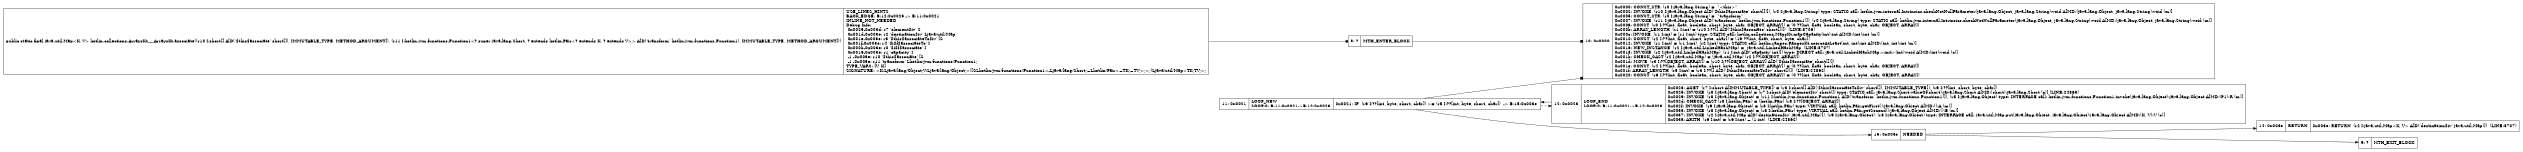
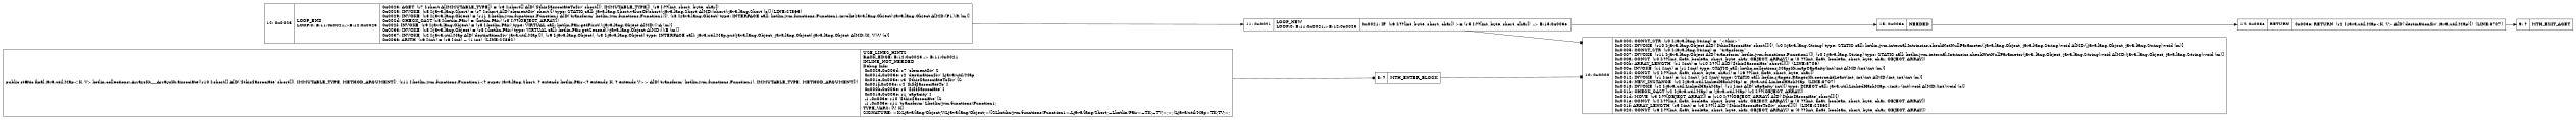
  digraph {
    rankdir=LR
    node [shape=record]
    edge [arrowhead=normal]
    n1 [label="{8\:\ ?|MTH_ENTER_BLOCK\l}"]
    n2 [label="{10\:\ 0x0000|0x0000: CONST_STR  (r0 I:java.lang.String) =  \"\<this\>\" \l0x0002: INVOKE  (r10 I:java.lang.Object A[D('$this$associate' short[])]), (r0 I:java.lang.String) type: STATIC call: kotlin.jvm.internal.Intrinsics.checkNotNullParameter(java.lang.Object, java.lang.String):void A[MD:(java.lang.Object, java.lang.String):void (m)]\l0x0005: CONST_STR  (r0 I:java.lang.String) =  \"transform\" \l0x0007: INVOKE  (r11 I:java.lang.Object A[D('transform' kotlin.jvm.functions.Function1)]), (r0 I:java.lang.String) type: STATIC call: kotlin.jvm.internal.Intrinsics.checkNotNullParameter(java.lang.Object, java.lang.String):void A[MD:(java.lang.Object, java.lang.String):void (m)]\l0x000a: CONST  (r0 I:??[int, float, boolean, short, byte, char, OBJECT, ARRAY]) = (0 ??[int, float, boolean, short, byte, char, OBJECT, ARRAY]) \l0x000b: ARRAY_LENGTH  (r1 I:int) = (r10 I:??[] A[D('$this$associate' short[])])  (LINE:8706)\l0x000c: INVOKE  (r1 I:int) = (r1 I:int) type: STATIC call: kotlin.collections.MapsKt.mapCapacity(int):int A[MD:(int):int (m)]\l0x0010: CONST  (r2 I:??[int, float, short, byte, char]) = (16 ??[int, float, short, byte, char]) \l0x0012: INVOKE  (r1 I:int) = (r1 I:int), (r2 I:int) type: STATIC call: kotlin.ranges.RangesKt.coerceAtLeast(int, int):int A[MD:(int, int):int (m)]\l0x0016: NEW_INSTANCE  (r2 I:java.util.LinkedHashMap) =  java.util.LinkedHashMap  (LINE:8707)\l0x0018: INVOKE  (r2 I:java.util.LinkedHashMap), (r1 I:int A[D('capacity' int)]) type: DIRECT call: java.util.LinkedHashMap.\<init\>(int):void A[MD:(int):void (c)]\l0x001b: CHECK_CAST (r2 I:java.util.Map) = (java.util.Map) (r2 I:??[OBJECT, ARRAY]) \l0x001d: MOVE  (r3 I:??[OBJECT, ARRAY]) = (r10 I:??[OBJECT, ARRAY] A[D('$this$associate' short[])]) \l0x001e: CONST  (r4 I:??[int, float, boolean, short, byte, char, OBJECT, ARRAY]) = (0 ??[int, float, boolean, short, byte, char, OBJECT, ARRAY]) \l0x001f: ARRAY_LENGTH  (r5 I:int) = (r3 I:??[] A[D('$this$associateTo$iv' short[])])  (LINE:24862)\l0x0020: CONST  (r6 I:??[int, float, boolean, short, byte, char, OBJECT, ARRAY]) = (0 ??[int, float, boolean, short, byte, char, OBJECT, ARRAY]) \l}"]
    n3 [label="{11\:\ 0x0021|LOOP_NEW\lLOOP:0: B:11:0x0021\-\>B:12:0x0023\l|0x0021: IF  (r6 I:??[int, byte, short, char]) \>= (r5 I:??[int, byte, short, char])  \-\> B:15:0x003e \l}"]
    n4 [label="{12\:\ 0x0023|LOOP_END\lLOOP:0: B:11:0x0021\-\>B:12:0x0023\l|0x0023: AGET  (r7 I:short A[IMMUTABLE_TYPE]) = (r3 I:short[] A[D('$this$associateTo$iv' short[]), IMMUTABLE_TYPE]), (r6 I:??[int, short, byte, char]) \l0x0025: INVOKE  (r8 I:java.lang.Short) = (r7 I:short A[D('element$iv' short)]) type: STATIC call: java.lang.Short.valueOf(short):java.lang.Short A[MD:(short):java.lang.Short (c)] (LINE:24863)\l0x0029: INVOKE  (r8 I:java.lang.Object) = (r11 I:kotlin.jvm.functions.Function1 A[D('transform' kotlin.jvm.functions.Function1)]), (r8 I:java.lang.Object) type: INTERFACE call: kotlin.jvm.functions.Function1.invoke(java.lang.Object):java.lang.Object A[MD:(P1):R (m)]\l0x002d: CHECK_CAST (r8 I:kotlin.Pair) = (kotlin.Pair) (r8 I:??[OBJECT, ARRAY]) \l0x002f: INVOKE  (r9 I:java.lang.Object) = (r8 I:kotlin.Pair) type: VIRTUAL call: kotlin.Pair.getFirst():java.lang.Object A[MD:():A (m)]\l0x0033: INVOKE  (r8 I:java.lang.Object) = (r8 I:kotlin.Pair) type: VIRTUAL call: kotlin.Pair.getSecond():java.lang.Object A[MD:():B (m)]\l0x0037: INVOKE  (r2 I:java.util.Map A[D('destination$iv' java.util.Map)]), (r9 I:java.lang.Object), (r8 I:java.lang.Object) type: INTERFACE call: java.util.Map.put(java.lang.Object, java.lang.Object):java.lang.Object A[MD:(K, V):V (c)]\l0x003a: ARITH  (r6 I:int) = (r6 I:int) + (1 int)  (LINE:24862)\l}"]
    n5 [label="{15\:\ 0x003e|NEEDED\l}"]
    n6 [label="{14\:\ 0x003e|RETURN\l|0x003e: RETURN  (r2 I:java.util.Map\<K, V\> A[D('destination$iv' java.util.Map)])  (LINE:8707)\l}"]
-   n7 [label="{9\:\ ?|MTH_EXIT_BLOCK\l}"]
+   n7 [label="{9\:\ ?|MTH_EXIT_AGET\l}"]
    n8 [label="{public static final java.util.Map\<K, V\> kotlin.collections.ArraysKt___ArraysKt.associate((r10 I:short[] A[D('$this$associate' short[]), IMMUTABLE_TYPE, METHOD_ARGUMENT]), (r11 I:kotlin.jvm.functions.Function1\<? super java.lang.Short, ? extends kotlin.Pair\<? extends K, ? extends V\>\> A[D('transform' kotlin.jvm.functions.Function1), IMMUTABLE_TYPE, METHOD_ARGUMENT]))  | USE_LINES_HINTS\lBACK_EDGE: B:12:0x0023 \-\> B:11:0x0021\lINLINE_NOT_NEEDED\lDebug Info:\l  0x0025\-0x003d: r7 'element$iv' S\l  0x001d\-0x003e: r2 'destination$iv' Ljava\/util\/Map;\l  0x001e\-0x003e: r3 '$this$associateTo$iv' [S\l  0x001f\-0x003e: r4 '$i$f$associateTo' I\l  0x000b\-0x003e: r0 '$i$f$associate' I\l  0x0016\-0x003e: r1 'capacity' I\l  \-1 \-0x003e: r10 '$this$associate' [S\l  \-1 \-0x003e: r11 'transform' Lkotlin\/jvm\/functions\/Function1;\lTYPE_VARS: [V, K]\lSIGNATURE: \<K:Ljava\/lang\/Object;V:Ljava\/lang\/Object;\>([SLkotlin\/jvm\/functions\/Function1\<\-Ljava\/lang\/Short;+Lkotlin\/Pair\<+TK;+TV;\>;\>;)Ljava\/util\/Map\<TK;TV;\>;\l}"]
    n1 -> n2 [arrowhead=box]
    n3 -> n2 [arrowhead=box]
-   n3 -> n4 [style=dashed]
    n3 -> n5
    n4 -> n3
    n5 -> n6
-   n5 -> n7
+   n6 -> n7
    n8 -> n1 [arrowhead=dot]
  }
